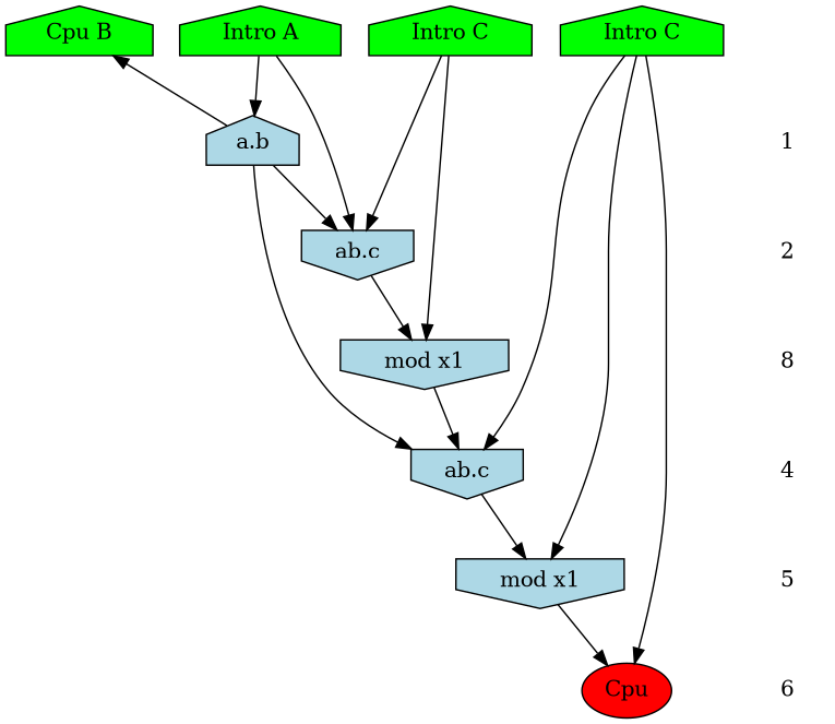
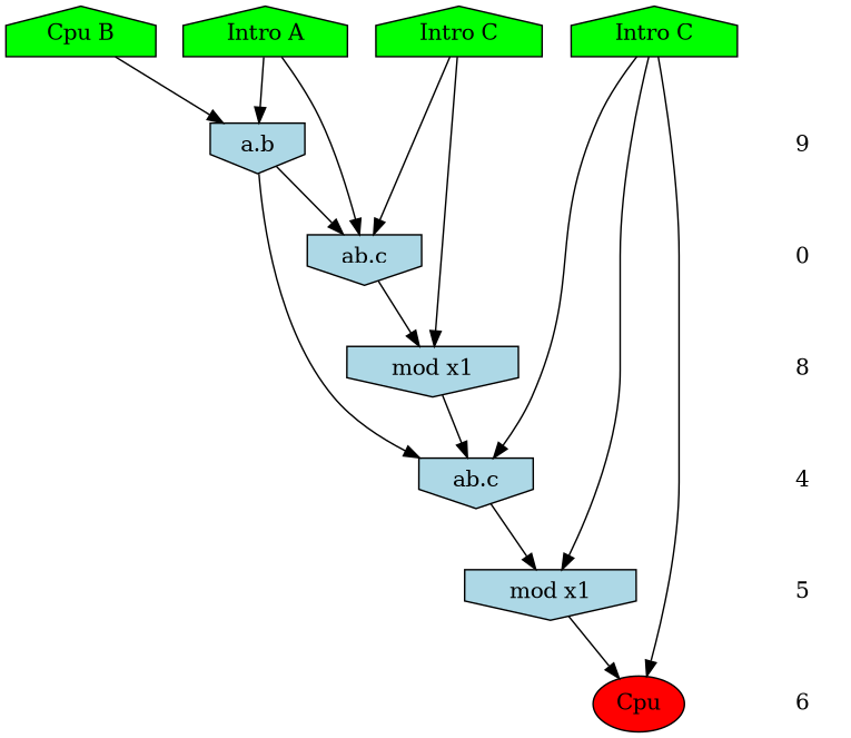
  digraph {
    ranksep=.5
    node [shape=plaintext style=filled]
    n1 [fillcolor=green label="Intro A" shape=house]
    n2 [fillcolor=green label="Cpu B" shape=house]
    n3 [fillcolor=green label="Intro C" shape=house]
    n4 [fillcolor=green label="Intro C" shape=house]
-   1 [style=""]
-   n6 [fillcolor=lightblue label="a.b" shape=house]
-   2 [style=""]
+   1 [label=9 style=""]
+   n6 [fillcolor=lightblue label="a.b" shape=invhouse]
+   2 [label=0 style=""]
    n8 [fillcolor=lightblue label="ab.c" shape=invhouse]
    n9 [label=8 style=""]
    n10 [fillcolor=lightblue label="mod x1" shape=invhouse]
    4 [style=""]
    n12 [fillcolor=lightblue label="ab.c" shape=invhouse]
    5 [style=""]
    n14 [fillcolor=lightblue label="mod x1" shape=invhouse]
    6 [style=""]
    n16 [fillcolor=red label=Cpu shape=""]
    subgraph sub_1 {
      rank=same
      n1
      n2
      n3
      n4
    }
    subgraph sub_2 {
      rank=same
      1
      n6
    }
    subgraph sub_3 {
      rank=same
      2
      n8
    }
    subgraph sub_4 {
      rank=same
      n9
      n10
    }
    subgraph sub_5 {
      rank=same
      4
      n12
    }
    subgraph sub_6 {
      rank=same
      5
      n14
    }
    subgraph sub_7 {
      rank=same
      6
      n16
    }
    n1 -> n6
    n1 -> n8
-   n6 -> n2
+   n2 -> n6
    n3 -> n8
    n3 -> n10
    n4 -> n12
    n4 -> n14
    n4 -> n16
    1 -> 2 [style=invis]
    n6 -> n8
    n6 -> n12
    2 -> n9 [style=invis]
    n8 -> n10
    n9 -> 4 [style=invis]
    n10 -> n12
    4 -> 5 [style=invis]
    n12 -> n14
    5 -> 6 [style=invis]
    n14 -> n16
  }
